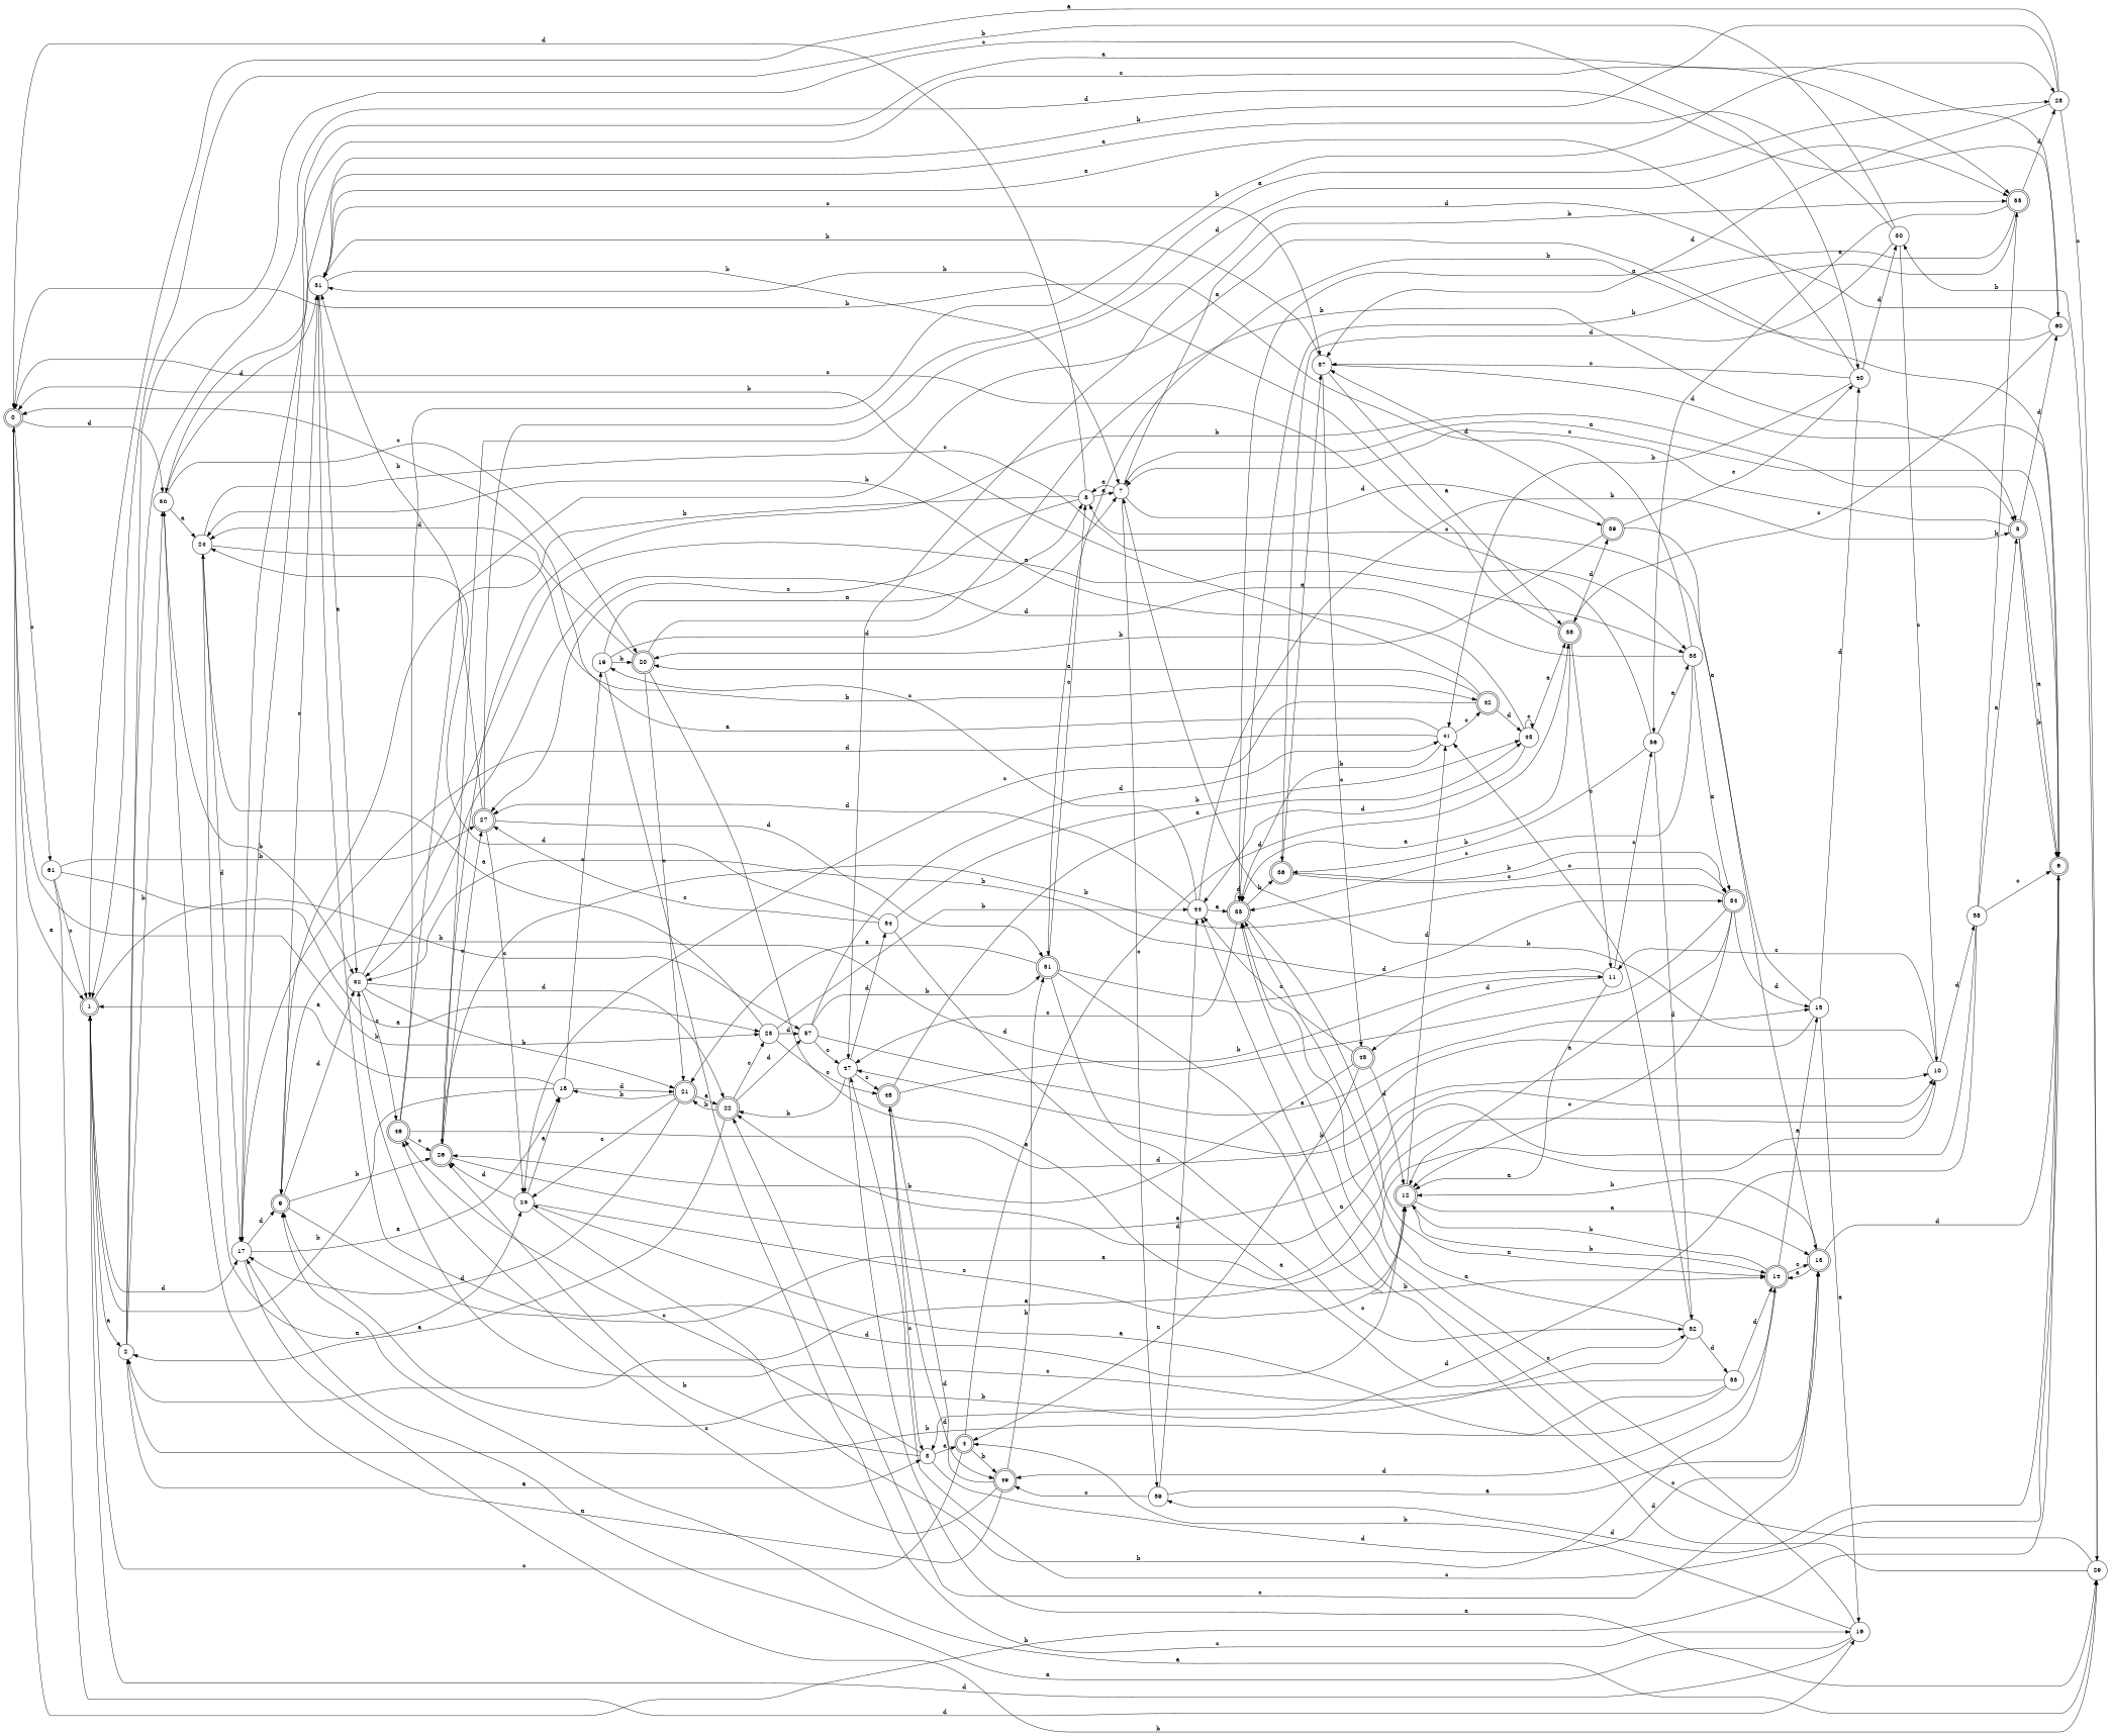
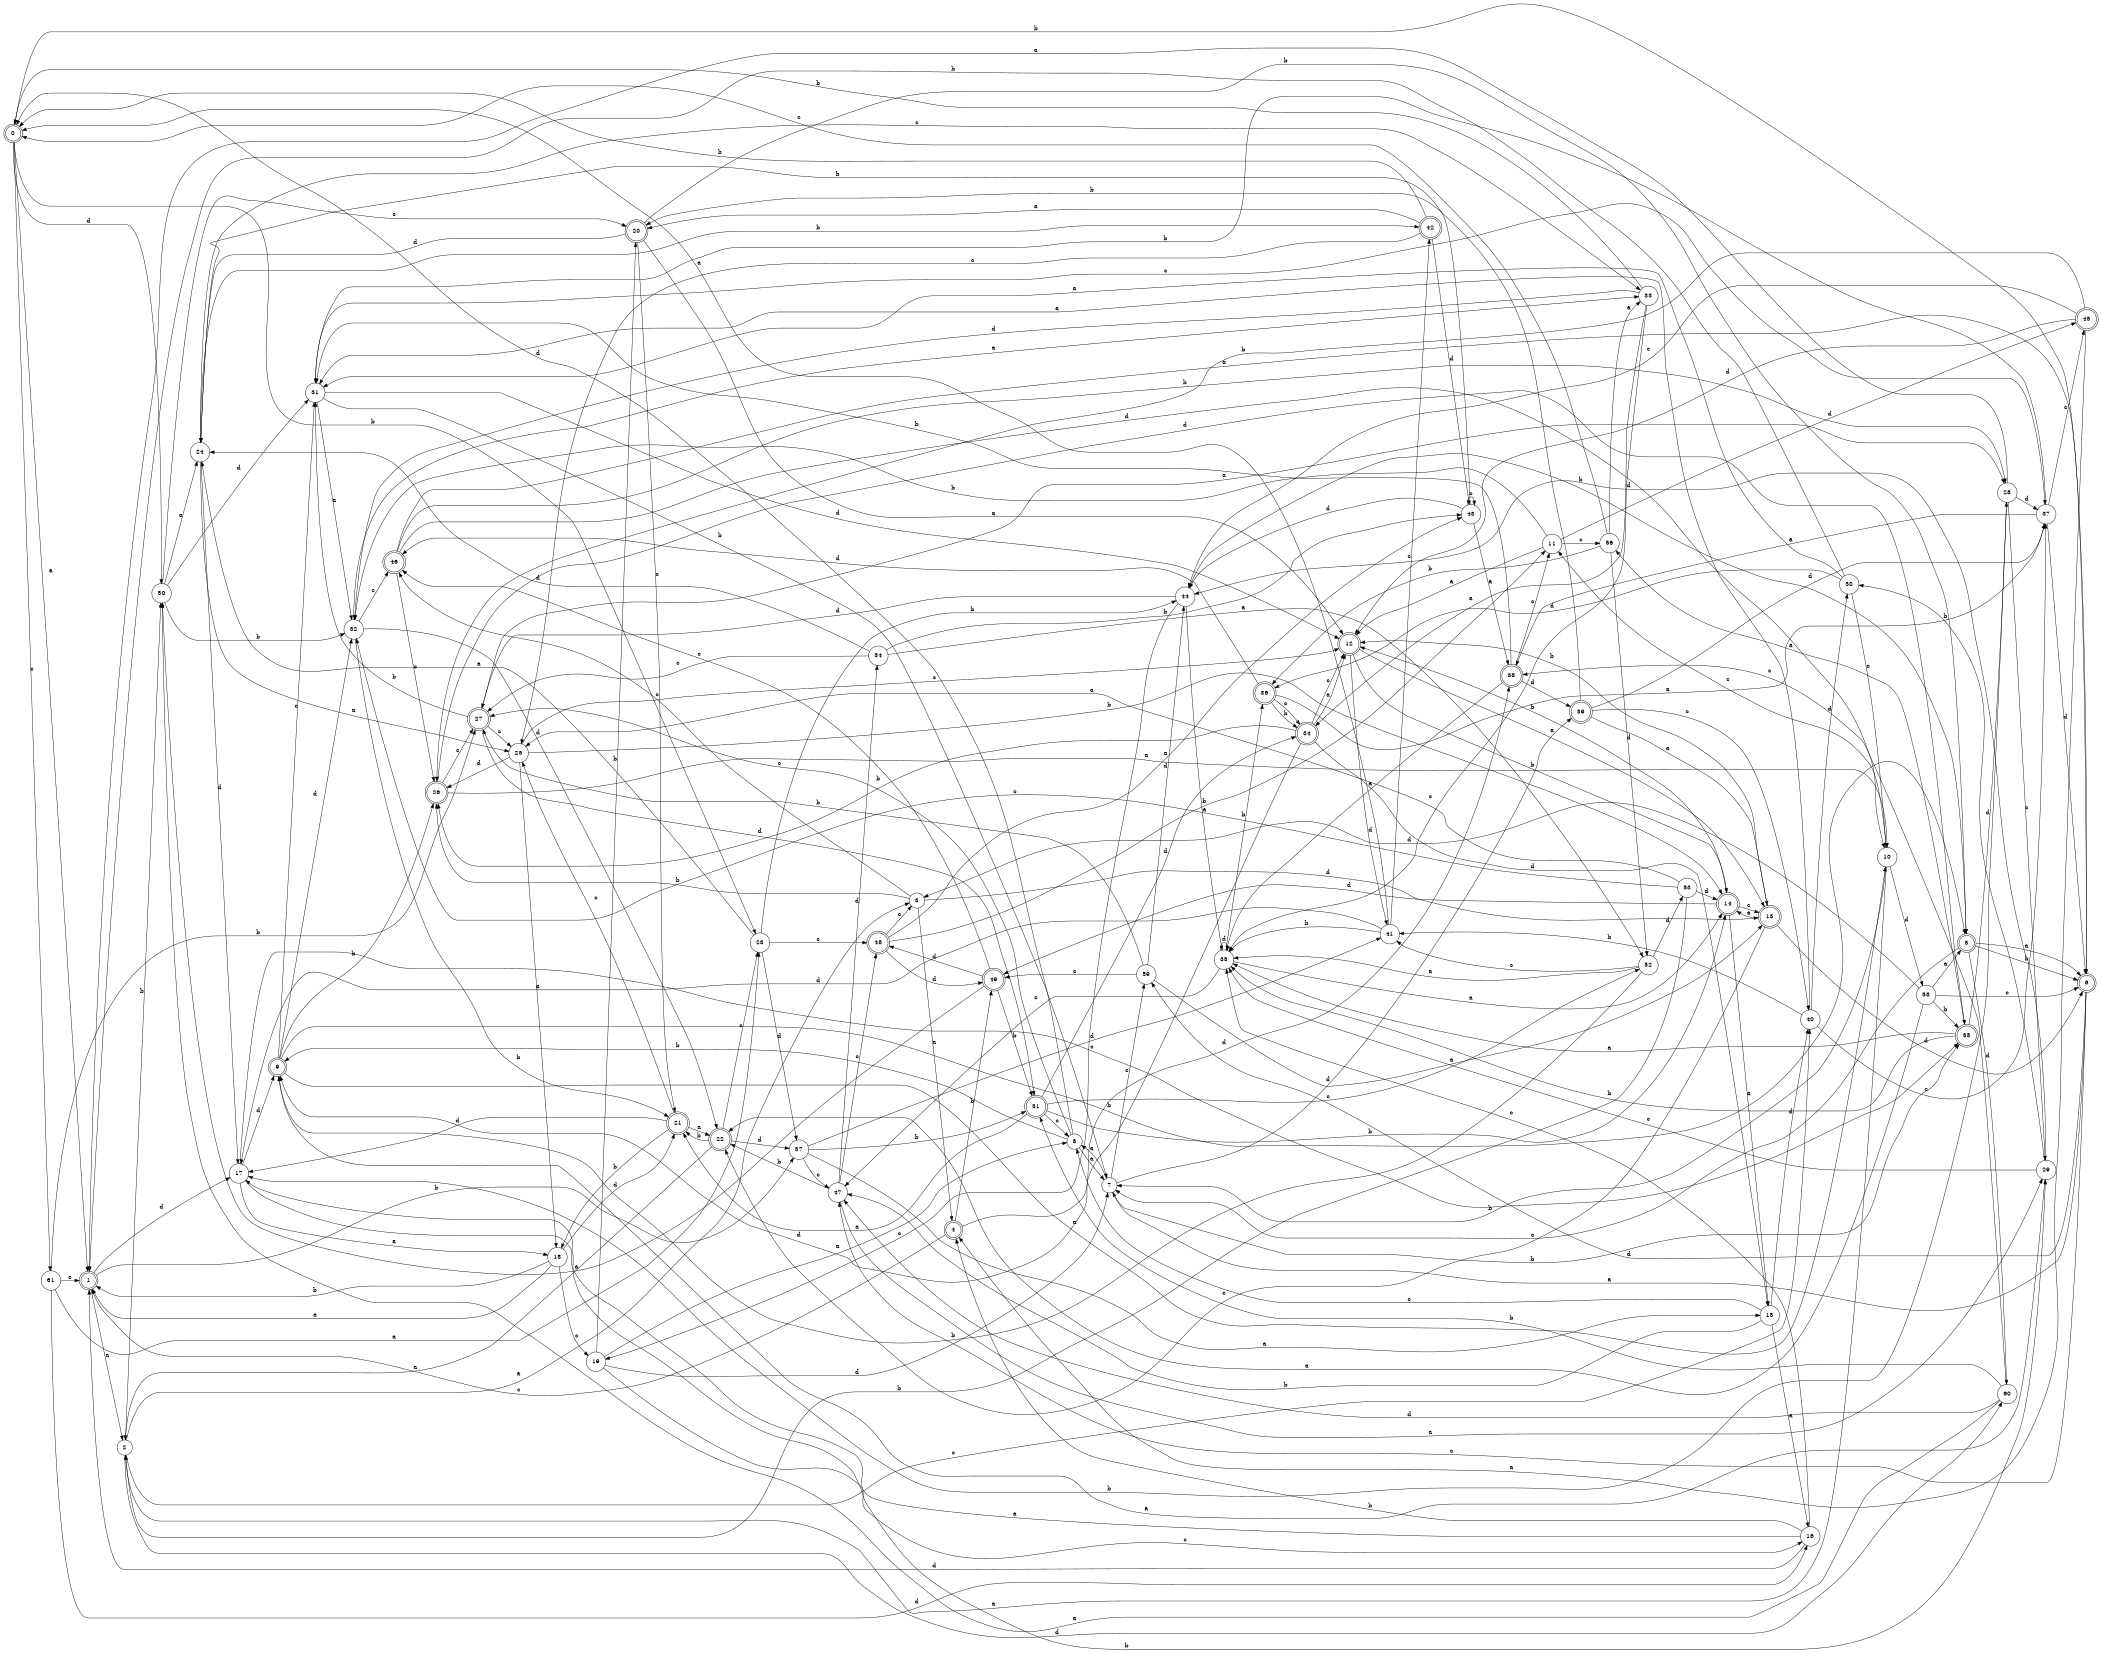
  digraph {
    rankdir=LR
    node [color=black fillcolor=white shape=circle style=filled]
    n1 [label=0 shape=doublecircle style="rounded,filled"]
    n2 [label=1 shape=doublecircle style="rounded,filled"]
    n3 [label=23]
    n4 [label=50]
    n5 [label=61]
    n6 [label=2]
    n7 [label=17]
    n8 [label=57]
    n9 [label=24]
    n10 [label=44]
    n11 [label=48 shape=doublecircle style="rounded,filled"]
    n12 [label=31]
    n13 [label=32]
    n14 [label=20 shape=doublecircle]
    n15 [label=27 shape=doublecircle style="rounded,filled"]
    n16 [label=16]
    n17 [label=3]
    n18 [label=40]
    n19 [label=60]
    n20 [label=8]
    n21 [label=7]
    n22 [label=9 shape=doublecircle style="rounded,filled"]
    n23 [label=55 shape=doublecircle style="rounded,filled"]
    n24 [label=18]
    n25 [label=29]
    n26 [label=47]
    n27 [label=15]
    n28 [label=41]
    n29 [label=51 shape=doublecircle style="rounded,filled"]
    n30 [label=4 shape=doublecircle style="rounded,filled"]
    n31 [label=13 shape=doublecircle style="rounded,filled"]
    n32 [label=26 shape=doublecircle style="rounded,filled"]
    n33 [label=46 shape=doublecircle style="rounded,filled"]
    n34 [label=37]
    n35 [label=30]
    n36 [label=38 shape=doublecircle style="rounded,filled"]
    n37 [label=49 shape=doublecircle style="rounded,filled"]
    n38 [label=6 shape=doublecircle style="rounded,filled"]
    n39 [label=12 shape=doublecircle style="rounded,filled"]
    n40 [label=14 shape=doublecircle style="rounded,filled"]
    n41 [label=22 shape=doublecircle style="rounded,filled"]
    n42 [label=5 shape=doublecircle style="rounded,filled"]
    n43 [label=10]
    n44 [label=28]
    n45 [label=39 shape=doublecircle style="rounded,filled"]
    n46 [label=11]
-   n47 [label=35 shape=doublecircle style="rounded,filled"]
+   n47 [label=35 style="rounded,filled"]
    n48 [label=59]
    n49 [label=54]
    n50 [label=56]
    n51 [label=25]
    n52 [label=58]
    n53 [label=21 shape=doublecircle style="rounded,filled"]
    n54 [label=33]
    n55 [label=45 shape=doublecircle style="rounded,filled"]
    n56 [label=36 shape=doublecircle style="rounded,filled"]
    n57 [label=52]
    n58 [label=42 shape=doublecircle style="rounded,filled"]
    n59 [label=19]
    n60 [label=43]
    n61 [label=34 shape=doublecircle style="rounded,filled"]
    n62 [label=53]
    n1 -> n2 [label=a]
    n1 -> n3 [label=b]
    n1 -> n4 [label=d]
    n1 -> n5 [label=c]
    n2 -> n6 [label=a]
    n2 -> n7 [label=d]
    n2 -> n8 [label=b]
    n3 -> n8 [label=d]
    n3 -> n9 [label=a]
    n3 -> n10 [label=b]
    n3 -> n11 [label=c]
    n4 -> n9 [label=a]
    n4 -> n12 [label=d]
    n4 -> n13 [label=b]
    n4 -> n14 [label=c]
    n5 -> n2 [label=c]
    n5 -> n3 [label=a]
    n5 -> n15 [label=b]
    n5 -> n16 [label=d]
    n6 -> n4 [label=b]
    n6 -> n17 [label=a]
    n6 -> n18 [label=c]
    n6 -> n19 [label=d]
    n7 -> n22 [label=d]
    n7 -> n23 [label=c]
    n7 -> n24 [label=a]
    n7 -> n25 [label=b]
    n8 -> n26 [label=c]
    n8 -> n27 [label=a]
    n8 -> n28 [label=d]
    n8 -> n29 [label=b]
    n9 -> n7 [label=d]
    n9 -> n51 [label=a]
    n9 -> n54 [label=c]
    n9 -> n58 [label=b]
    n10 -> n15 [label=d]
    n10 -> n42 [label=b]
    n10 -> n47 [label=a]
    n10 -> n59 [label=c]
    n11 -> n17 [label=c]
    n11 -> n37 [label=d]
    n11 -> n46 [label=b]
    n11 -> n60 [label=a]
    n12 -> n13 [label=a]
    n12 -> n21 [label=b]
    n12 -> n34 [label=c]
    n12 -> n39 [label=d]
    n13 -> n33 [label=c]
    n13 -> n41 [label=d]
    n13 -> n53 [label=b]
    n13 -> n54 [label=a]
    n14 -> n9 [label=d]
    n14 -> n39 [label=a]
    n14 -> n42 [label=b]
    n14 -> n53 [label=c]
    n15 -> n12 [label=b]
    n15 -> n29 [label=d]
    n15 -> n44 [label=a]
    n15 -> n51 [label=c]
    n16 -> n2 [label=d]
    n16 -> n7 [label=a]
    n16 -> n30 [label=b]
    n16 -> n47 [label=c]
    n17 -> n30 [label=a]
    n17 -> n31 [label=d]
    n17 -> n32 [label=b]
    n17 -> n33 [label=c]
    n18 -> n12 [label=a]
    n18 -> n28 [label=b]
    n18 -> n34 [label=c]
    n18 -> n35 [label=d]
    n19 -> n4 [label=a]
    n19 -> n26 [label=d]
    n19 -> n29 [label=b]
    n19 -> n36 [label=c]
    n20 -> n1 [label=d]
    n20 -> n15 [label=c]
    n20 -> n21 [label=a]
    n20 -> n22 [label=b]
    n21 -> n20 [label=a]
    n21 -> n23 [label=b]
    n21 -> n45 [label=d]
    n21 -> n48 [label=c]
    n22 -> n12 [label=c]
    n22 -> n13 [label=d]
    n22 -> n32 [label=b]
    n22 -> n43 [label=a]
    n23 -> n44 [label=d]
    n23 -> n47 [label=a]
    n23 -> n47 [label=b]
    n23 -> n50 [label=a]
    n24 -> n2 [label=a]
    n24 -> n2 [label=b]
    n24 -> n53 [label=d]
    n24 -> n59 [label=c]
    n25 -> n10 [label=d]
    n25 -> n22 [label=a]
    n25 -> n35 [label=b]
    n25 -> n47 [label=c]
    n26 -> n11 [label=c]
    n26 -> n25 [label=a]
    n26 -> n41 [label=b]
    n26 -> n49 [label=d]
    n27 -> n16 [label=a]
    n27 -> n18 [label=d]
    n27 -> n20 [label=c]
    n27 -> n26 [label=b]
    n28 -> n1 [label=a]
    n28 -> n7 [label=d]
    n28 -> n47 [label=b]
    n28 -> n58 [label=c]
    n29 -> n20 [label=c]
    n29 -> n40 [label=b]
    n29 -> n53 [label=a]
    n29 -> n57 [label=c]
    n29 -> n61 [label=d]
    n30 -> n2 [label=c]
    n30 -> n36 [label=d]
    n30 -> n37 [label=b]
    n31 -> n38 [label=d]
    n31 -> n39 [label=b]
    n31 -> n40 [label=a]
    n31 -> n41 [label=c]
    n32 -> n15 [label=c]
    n32 -> n23 [label=d]
-   n32 -> n42 [label=b]
+   n22 -> n42 [label=b]
    n32 -> n43 [label=a]
    n33 -> n32 [label=c]
    n33 -> n38 [label=a]
    n33 -> n43 [label=d]
    n33 -> n44 [label=b]
    n34 -> n12 [label=b]
    n34 -> n36 [label=a]
    n34 -> n38 [label=d]
    n34 -> n55 [label=c]
    n35 -> n2 [label=b]
    n35 -> n12 [label=a]
    n35 -> n43 [label=c]
    n35 -> n56 [label=d]
    n36 -> n12 [label=b]
    n36 -> n45 [label=d]
    n36 -> n46 [label=c]
    n36 -> n47 [label=a]
    n37 -> n4 [label=a]
    n37 -> n11 [label=d]
    n37 -> n29 [label=b]
    n37 -> n33 [label=c]
    n38 -> n1 [label=b]
    n38 -> n21 [label=a]
    n38 -> n26 [label=c]
    n38 -> n48 [label=d]
    n39 -> n28 [label=d]
    n39 -> n31 [label=a]
    n39 -> n40 [label=b]
    n40 -> n27 [label=a]
    n40 -> n31 [label=c]
    n40 -> n37 [label=d]
    n40 -> n39 [label=b]
    n41 -> n3 [label=c]
    n41 -> n6 [label=a]
    n41 -> n8 [label=d]
    n41 -> n53 [label=b]
    n42 -> n19 [label=d]
    n42 -> n21 [label=c]
    n42 -> n38 [label=a]
    n42 -> n38 [label=b]
    n43 -> n6 [label=a]
    n43 -> n21 [label=b]
    n43 -> n46 [label=c]
    n43 -> n52 [label=d]
    n44 -> n2 [label=a]
    n44 -> n7 [label=b]
    n44 -> n25 [label=c]
    n44 -> n34 [label=d]
    n45 -> n14 [label=b]
    n45 -> n18 [label=c]
    n45 -> n31 [label=a]
    n45 -> n34 [label=d]
    n46 -> n13 [label=b]
    n46 -> n39 [label=a]
    n46 -> n50 [label=c]
    n46 -> n55 [label=d]
    n47 -> n26 [label=c]
    n47 -> n40 [label=a]
    n47 -> n47 [label=d]
    n47 -> n56 [label=b]
    n48 -> n10 [label=d]
+   n48 -> n15 [label=b]
    n48 -> n31 [label=a]
    n48 -> n37 [label=c]
    n49 -> n9 [label=d]
    n49 -> n15 [label=c]
    n49 -> n57 [label=a]
    n49 -> n60 [label=b]
    n50 -> n1 [label=c]
    n50 -> n54 [label=a]
    n50 -> n56 [label=b]
    n50 -> n57 [label=d]
    n51 -> n24 [label=a]
    n51 -> n32 [label=d]
    n51 -> n39 [label=c]
    n51 -> n40 [label=b]
    n52 -> n17 [label=d]
    n52 -> n23 [label=b]
    n52 -> n38 [label=c]
    n52 -> n41 [label=a]
    n52 -> n42 [label=a]
    n53 -> n7 [label=d]
    n53 -> n24 [label=b]
    n53 -> n41 [label=a]
    n53 -> n51 [label=c]
    n54 -> n1 [label=b]
    n54 -> n13 [label=d]
    n54 -> n47 [label=c]
    n54 -> n61 [label=a]
    n55 -> n10 [label=c]
    n55 -> n30 [label=a]
    n55 -> n32 [label=b]
    n55 -> n39 [label=d]
+   n56 -> n33 [label=d]
    n56 -> n34 [label=a]
    n56 -> n61 [label=b]
    n56 -> n61 [label=c]
    n57 -> n22 [label=b]
    n57 -> n28 [label=c]
    n57 -> n47 [label=a]
    n57 -> n62 [label=d]
    n58 -> n1 [label=b]
    n58 -> n14 [label=a]
    n58 -> n51 [label=c]
    n58 -> n60 [label=d]
    n59 -> n14 [label=b]
    n59 -> n16 [label=c]
    n59 -> n20 [label=a]
    n59 -> n21 [label=d]
    n60 -> n9 [label=b]
    n60 -> n10 [label=d]
    n60 -> n36 [label=a]
    n60 -> n60 [label=c]
    n61 -> n22 [label=d]
    n61 -> n27 [label=d]
    n61 -> n32 [label=b]
    n61 -> n39 [label=a]
    n61 -> n39 [label=c]
    n62 -> n6 [label=b]
    n62 -> n13 [label=c]
    n62 -> n40 [label=d]
    n62 -> n51 [label=a]
  }
